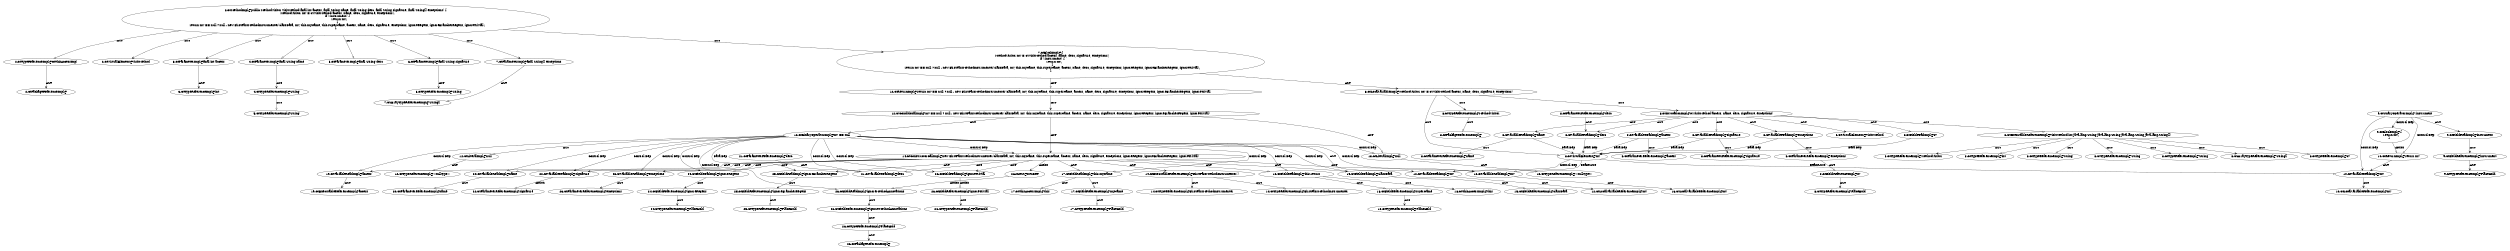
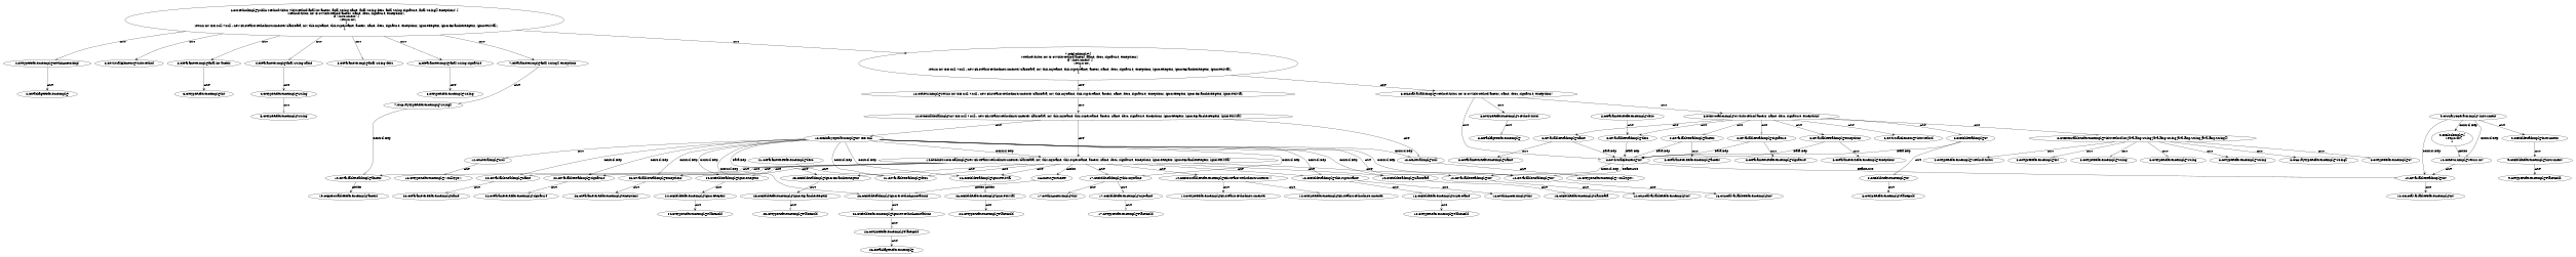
  digraph {
    node [shape=ellipse]
    edge [arrowhead=vee]
    n1 [label="2:CtTypeReferenceImpl@CtThisAccessImpl"]
    n2 [label="2:CtPackageReferenceImpl@"]
    n3 [label="2:CtVirtualElement@visitMethod"]
    n4 [label="3:CtParameterImpl@final int access"]
    n5 [label="3:CtTypeReferenceImpl@int"]
    n6 [label="4:CtParameterImpl@final String name"]
    n7 [label="4:CtTypeReferenceImpl@String"]
    n8 [label="5:CtTypeReferenceImpl@String"]
    n9 [label="5:CtParameterImpl@final String desc"]
    n10 [label="6:CtParameterImpl@final String signature"]
    n11 [label="6:CtTypeReferenceImpl@String"]
    n12 [label="7:CtParameterImpl@final String[] exceptions"]
    n13 [label="7:CtArrayTypeReferenceImpl@String[]"]
    n14 [label="8:CtTypeReferenceImpl@MethodVisitor"]
    n15 [label="8:CtPackageReferenceImpl@"]
    n16 [label="8:CtExecutableReferenceImpl@visitMethod(int,java.lang.String,java.lang.String,java.lang.String,java.lang.String[])"]
    n17 [label="8:CtTypeReferenceImpl@cv"]
    n18 [label="8:CtTypeReferenceImpl@MethodVisitor"]
    n19 [label="8:CtTypeReferenceImpl@int"]
    n20 [label="8:CtTypeReferenceImpl@String"]
    n21 [label="8:CtTypeReferenceImpl@String"]
    n22 [label="8:CtTypeReferenceImpl@String"]
    n23 [label="8:CtArrayTypeReferenceImpl@String[]"]
    n24 [label="8:CtVirtualElement@visitMethod"]
    n25 [label="8:CtFieldReferenceImpl@cv"]
    n26 [label="8:CtTypeReferenceImpl@PlaceHold"]
    n27 [label="8:CtFieldReadImpl@cv"]
    n28 [label="8:CtVirtualElement@mv"]
    n29 [label="10:CtVariableReadImpl@mv"]
    n30 [label="12:CtVariableReadImpl@mv"]
    n31 [label="16:CtVariableReadImpl@mv"]
    n32 [label="8:CtVariableReadImpl@access"]
    n33 [label="8:CtParameterReferenceImpl@access"]
    n34 [label="8:CtVariableReadImpl@name"]
    n35 [label="8:CtParameterReferenceImpl@name"]
    n36 [label="8:CtVariableReadImpl@desc"]
    n37 [label="8:CtParameterReferenceImpl@desc"]
    n38 [label="8:CtVariableReadImpl@signature"]
    n39 [label="8:CtParameterReferenceImpl@signature"]
    n40 [label="8:CtVariableReadImpl@exceptions"]
    n41 [label="8:CtParameterReferenceImpl@exceptions"]
    n42 [label="8:CtInvocationImpl@cv.visitMethod(access, name, desc, signature, exceptions)"]
    n43 [label="10:CtLocalVariableReferenceImpl@mv"]
    n44 [label="12:CtLocalVariableReferenceImpl@mv"]
    n45 [label="16:CtLocalVariableReferenceImpl@mv"]
    n46 [label="8:CtLocalVariableImpl@MethodVisitor mv = cv.visitMethod(access, name, desc, signature, exceptions)"]
    n47 [label="9:CtFieldReferenceImpl@instrument"]
    n48 [label="9:CtTypeReferenceImpl@PlaceHold"]
    n49 [label="9:CtFieldReadImpl@instrument"]
    n50 [label="9:CtUnaryOperatorImpl@!instrument"]
    n51 [label="10:CtReturnImpl@return mv"]
    n52 [label="9:CtBlockImpl@\{\n    return mv;\n\}"]
    n53 [label="12:CtLiteralImpl@null"]
    n54 [label="12:CtTypeReferenceImpl@<nulltype>"]
    n55 [label="12:CtBinaryOperatorImpl@mv == null"]
    n56 [label="13:CtLiteralImpl@null"]
    n57 [label="15:CtFieldReadImpl@classData"]
    n58 [label="17:CtFieldReadImpl@this.myName"]
-   n59 [label="18:CtFieldReadImpl@this.return"]
+   n59 [label="18:CtFieldReadImpl@this.superName"]
    n60 [label="19:CtVariableReadImpl@access"]
    n61 [label="20:CtVariableReadImpl@name"]
    n62 [label="21:CtVariableReadImpl@desc"]
    n63 [label="22:CtVariableReadImpl@signature"]
    n64 [label="23:CtVariableReadImpl@exceptions"]
    n65 [label="24:CtFieldReadImpl@ignoreRegexs"]
    n66 [label="25:CtFieldReadImpl@ignoreBranchesRegexs"]
    n67 [label="26:CtFieldReadImpl@ignoreTrivial"]
    n68 [label="14:CtConstructorCallImpl@new FirstPassMethodInstrumenter(classData, mv, this.myName, this.superName, access, name, desc, signature, exceptions, ignoreRegexs, ignoreBranchesRegexs, ignoreTrivial)"]
    n69 [label="26:CtFieldReadImpl@ignoreMethodAnnotations"]
    n70 [label="13:CtTypeReferenceImpl@<nulltype>"]
    n71 [label="14:CtExecutableReferenceImpl@FirstPassMethodInstrumenter()"]
    n72 [label="14:CtTypeReferenceImpl@FirstPassMethodInstrumenter"]
    n73 [label="14:CtTypeReferenceImpl@FirstPassMethodInstrumenter"]
    n74 [label="15:CtFieldReferenceImpl@classData"]
    n75 [label="17:CtFieldReferenceImpl@myName"]
    n76 [label="17:CtThisAccessImpl@this"]
    n77 [label="18:CtFieldReferenceImpl@superName"]
    n78 [label="18:CtThisAccessImpl@this"]
    n79 [label="19:CtExecutableReferenceImpl@access"]
    n80 [label="20:CtParameterReferenceImpl@name"]
    n81 [label="22:CtParameterReferenceImpl@signature"]
    n82 [label="23:CtParameterReferenceImpl@exceptions"]
    n83 [label="24:CtFieldReferenceImpl@ignoreRegexs"]
    n84 [label="25:CtFieldReferenceImpl@ignoreBranchesRegexs"]
    n85 [label="26:CtFieldReferenceImpl@ignoreTrivial"]
    n86 [label="26:Insert@INSERT"]
    n87 [label="26:CtFieldReferenceImpl@ignoreMethodAnnotations"]
    n88 [label="17:CtTypeReferenceImpl@PlaceHold"]
    n89 [label="18:CtTypeReferenceImpl@PlaceHold"]
    n90 [label="21:CtParameterReferenceImpl@desc"]
    n91 [label="24:CtTypeReferenceImpl@PlaceHold"]
    n92 [label="25:CtTypeReferenceImpl@PlaceHold"]
    n93 [label="26:CtTypeReferenceImpl@PlaceHold"]
    n94 [label="12:CtConditionalImpl@mv == null ? null : new FirstPassMethodInstrumenter(classData, mv, this.myName, this.superName, access, name, desc, signature, exceptions, ignoreRegexs, ignoreBranchesRegexs, ignoreTrivial)"]
    n95 [label="12:CtReturnImpl@return mv == null ? null : new FirstPassMethodInstrumenter(classData, mv, this.myName, this.superName, access, name, desc, signature, exceptions, ignoreRegexs, ignoreBranchesRegexs, ignoreTrivial)"]
    n96 [label="7:CtBlockImpl@\{\n    MethodVisitor mv = cv.visitMethod(access, name, desc, signature, exceptions);\n    if (!instrument) \{\n        return mv;\n    \}\n    return mv == null ? null : new FirstPassMethodInstrumenter(classData, mv, this.myName, this.superName, access, name, desc, signature, exceptions, ignoreRegexs, ignoreBranchesRegexs, ignoreTrivial);\n\}"]
    n97 [label="2:CtMethodImpl@public MethodVisitor visitMethod(final int access, final String name, final String desc, final String signature, final String[] exceptions) \{\n    MethodVisitor mv = cv.visitMethod(access, name, desc, signature, exceptions);\n    if (!instrument) \{\n        return mv;\n    \}\n    return mv == null ? null : new FirstPassMethodInstrumenter(classData, mv, this.myName, this.superName, access, name, desc, signature, exceptions, ignoreRegexs, ignoreBranchesRegexs, ignoreTrivial);\n\}"]
    n98 [label="26:CtPackageReferenceImpl@"]
    n99 [label="26:CtTypeReferenceImpl@PlaceHold"]
    n1 -> n2 [label=AST]
    n4 -> n5 [label=AST]
    n6 -> n7 [label=AST]
    n7 -> n8 [arrowhead=onormal label=AST]
    n10 -> n11 [label=AST]
    n12 -> n13 [arrowhead=onormal label=AST]
    n14 -> n15 [arrowhead=onormal label=AST]
    n16 -> n17 [arrowhead=onormal label=AST]
    n16 -> n18 [label=AST]
    n16 -> n19 [arrowhead=onormal label=AST]
    n16 -> n20 [arrowhead=onormal label=AST]
    n16 -> n21 [arrowhead=onormal label=AST]
    n16 -> n22 [label=AST]
    n16 -> n23 [label=AST]
    n25 -> n26 [label=AST]
-   n41 -> n25 [arrowhead=onormal label=AST]
+   n27 -> n25 [arrowhead=onormal label=AST]
    n27 -> n28 [label="Data Dep"]
    n28 -> n29 [arrowhead=onormal label="Define-Use"]
    n28 -> n30 [label="Control Dep"]
    n28 -> n31 [arrowhead=onormal label="Define-Use"]
    n29 -> n43 [label=AST]
    n30 -> n44 [label=AST]
    n31 -> n45 [label=AST]
    n32 -> n28 [arrowhead=onormal label="Data Dep"]
    n32 -> n33 [label=AST]
    n34 -> n28 [label="Data Dep"]
    n34 -> n35 [label=AST]
    n36 -> n28 [label="Data Dep"]
    n37 -> n36 [label=AST]
    n38 -> n28 [label="Data Dep"]
    n38 -> n39 [label=AST]
    n40 -> n28 [arrowhead=onormal label="Data Dep"]
    n40 -> n41 [label=AST]
    n42 -> n16 [arrowhead=onormal label=AST]
    n42 -> n24 [label=AST]
    n42 -> n27 [arrowhead=onormal label=AST]
    n42 -> n32 [arrowhead=onormal label=AST]
    n42 -> n34 [label=AST]
    n42 -> n36 [label=AST]
    n42 -> n38 [arrowhead=onormal label=AST]
    n42 -> n40 [label=AST]
    n46 -> n14 [label=AST]
    n46 -> n28 [arrowhead=onormal label=AST]
    n46 -> n42 [label=AST]
    n47 -> n48 [label=AST]
    n49 -> n47 [label=AST]
    n50 -> n29 [label="Control Dep"]
    n50 -> n49 [label=AST]
    n50 -> n51 [arrowhead=onormal label="Control Dep"]
    n50 -> n52 [label="Control Dep"]
    n51 -> n29 [label=AST]
    n52 -> n51 [arrowhead=onormal label=Action]
    n53 -> n54 [arrowhead=onormal label=AST]
    n55 -> n30 [label=AST]
    n55 -> n31 [label="Control Dep"]
    n55 -> n53 [arrowhead=onormal label=AST]
    n55 -> n56 [arrowhead=onormal label="Control Dep"]
    n55 -> n57 [arrowhead=onormal label="Control Dep"]
    n55 -> n58 [arrowhead=onormal label="Control Dep"]
    n55 -> n59 [arrowhead=onormal label="Control Dep"]
-   n55 -> n60 [arrowhead=onormal label="Control Dep"]
+   n13 -> n60 [arrowhead=onormal label="Control Dep"]
    n55 -> n61 [arrowhead=onormal label="Control Dep"]
    n55 -> n62 [arrowhead=onormal label="Control Dep"]
    n55 -> n63 [label="Control Dep"]
    n55 -> n64 [arrowhead=onormal label="Control Dep"]
    n55 -> n65 [label="Control Dep"]
    n55 -> n66 [label="Data Dep"]
    n55 -> n67 [label="Control Dep"]
    n55 -> n68 [label="Control Dep"]
    n55 -> n69 [arrowhead=onormal label="Control Dep"]
    n56 -> n70 [arrowhead=onormal label=AST]
    n57 -> n74 [arrowhead=onormal label=AST]
    n58 -> n75 [arrowhead=onormal label=AST]
    n58 -> n76 [arrowhead=onormal label=AST]
    n59 -> n77 [arrowhead=onormal label=AST]
    n59 -> n78 [label=AST]
-   n60 -> n79 [label=AST]
+   n60 -> n79 [label=Action]
    n61 -> n80 [arrowhead=onormal label=AST]
-   n63 -> n81 [arrowhead=onormal label=Action]
+   n63 -> n81 [arrowhead=onormal label=AST]
    n64 -> n82 [label=AST]
    n65 -> n83 [label=AST]
    n66 -> n84 [label=AST]
    n67 -> n85 [arrowhead=onormal label=Action]
    n68 -> n31 [arrowhead=onormal label=AST]
    n68 -> n57 [label=AST]
    n68 -> n58 [arrowhead=onormal label=AST]
    n68 -> n59 [arrowhead=onormal label=AST]
    n68 -> n60 [label=AST]
    n68 -> n61 [arrowhead=onormal label=AST]
    n68 -> n62 [arrowhead=onormal label=AST]
    n68 -> n63 [label=AST]
    n68 -> n64 [label=AST]
    n68 -> n65 [arrowhead=onormal label=AST]
    n68 -> n66 [label=AST]
    n68 -> n67 [label=AST]
    n68 -> n71 [label=AST]
    n68 -> n86 [label=Action]
    n69 -> n87 [label=AST]
    n71 -> n72 [label=AST]
    n71 -> n73 [arrowhead=onormal label=AST]
    n75 -> n88 [arrowhead=onormal label=AST]
    n77 -> n89 [label=AST]
    n83 -> n91 [label=AST]
    n84 -> n92 [arrowhead=onormal label=AST]
    n85 -> n93 [label=AST]
    n86 -> n69 [arrowhead=onormal label=Action]
    n87 -> n99 [arrowhead=onormal label=AST]
    n90 -> n62 [arrowhead=onormal label=AST]
    n94 -> n55 [arrowhead=onormal label=AST]
    n94 -> n56 [arrowhead=onormal label=AST]
    n94 -> n68 [label=AST]
    n95 -> n94 [label=AST]
    n96 -> n46 [label=AST]
    n96 -> n95 [arrowhead=onormal label=AST]
    n97 -> n1 [arrowhead=onormal label=AST]
    n97 -> n3 [label=AST]
    n97 -> n4 [label=AST]
    n97 -> n6 [arrowhead=onormal label=AST]
    n97 -> n9 [arrowhead=onormal label=AST]
    n97 -> n10 [label=AST]
    n97 -> n12 [label=AST]
    n97 -> n96 [label=AST]
    n99 -> n98 [label=AST]
  }
